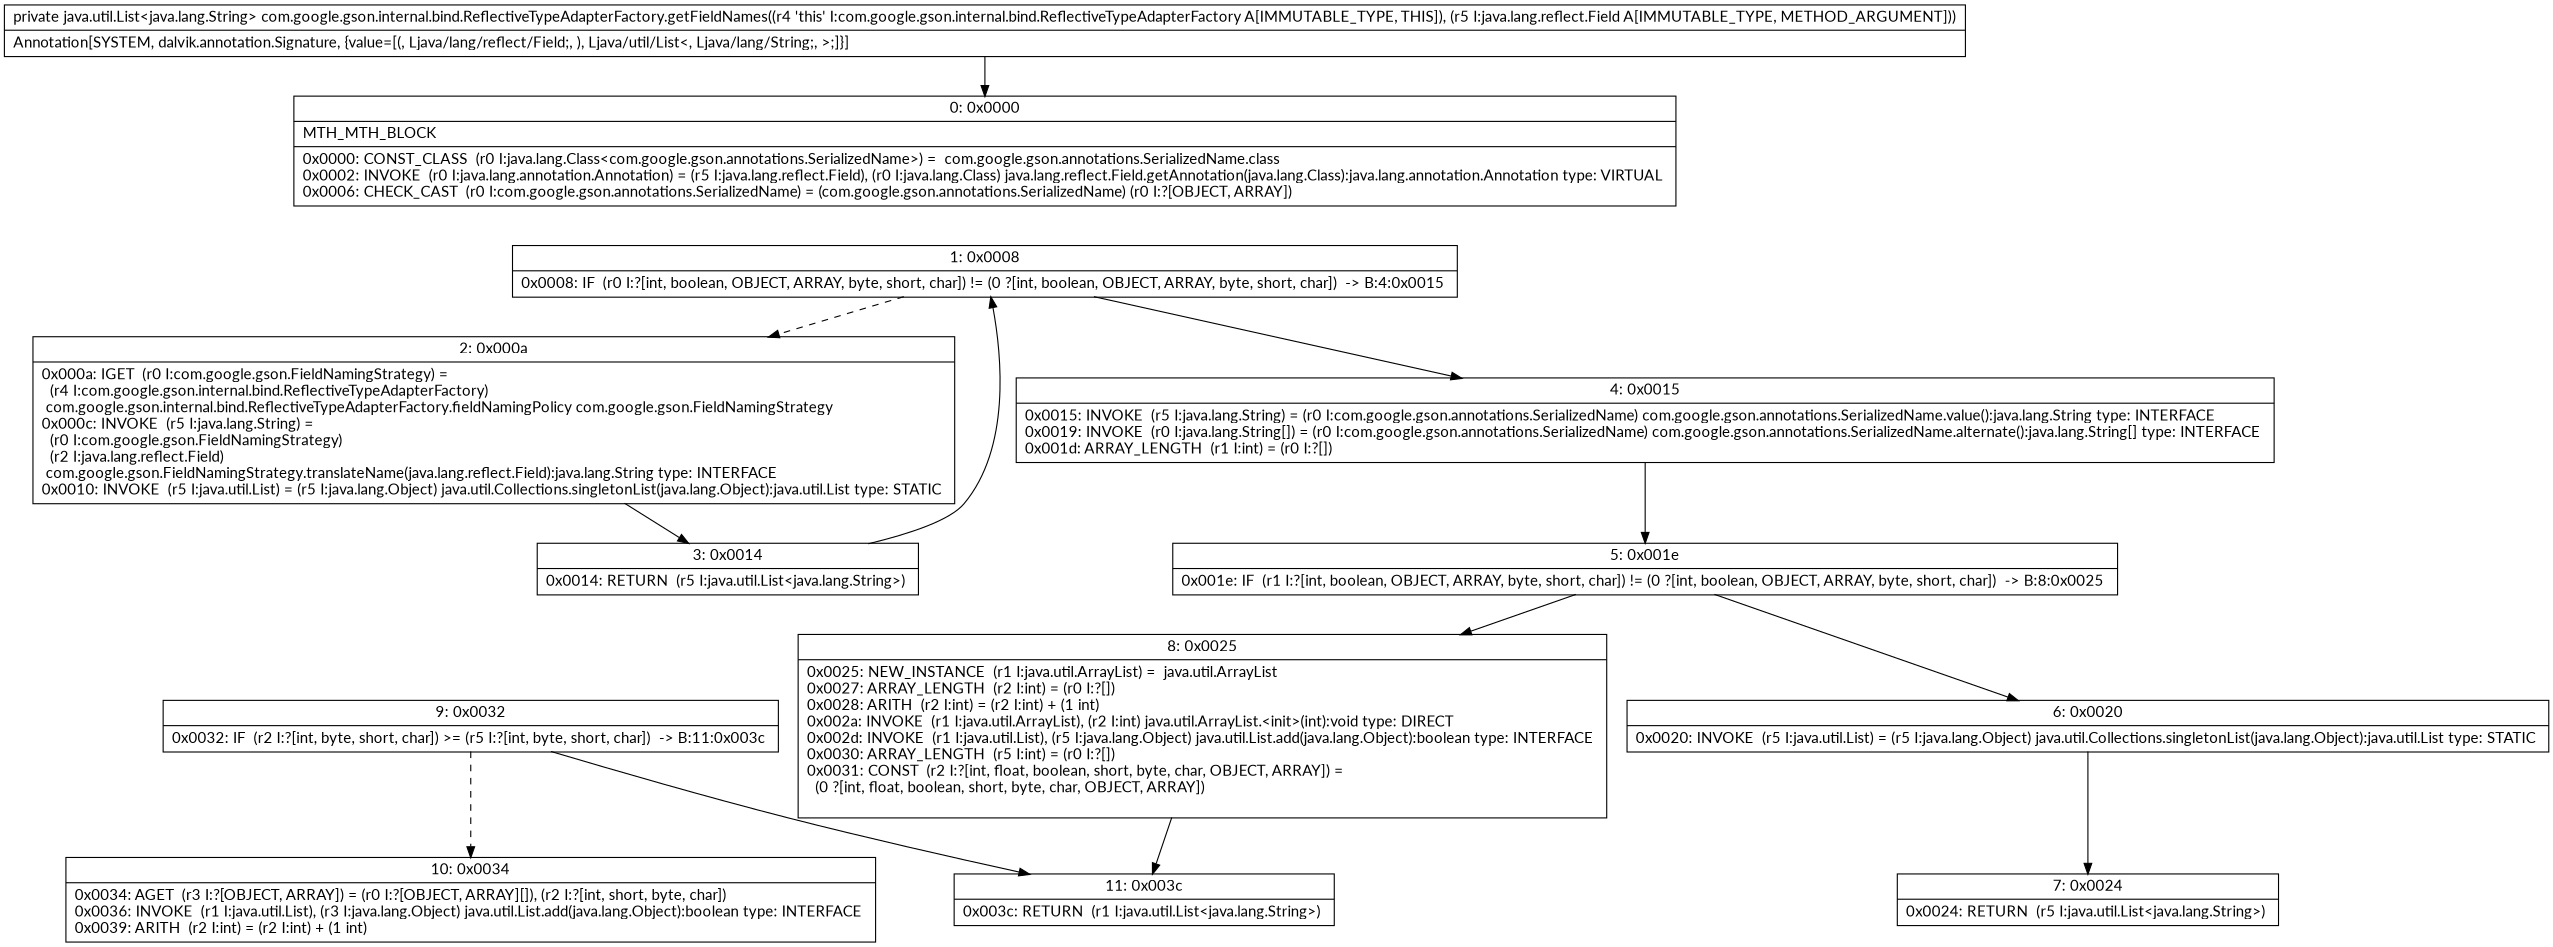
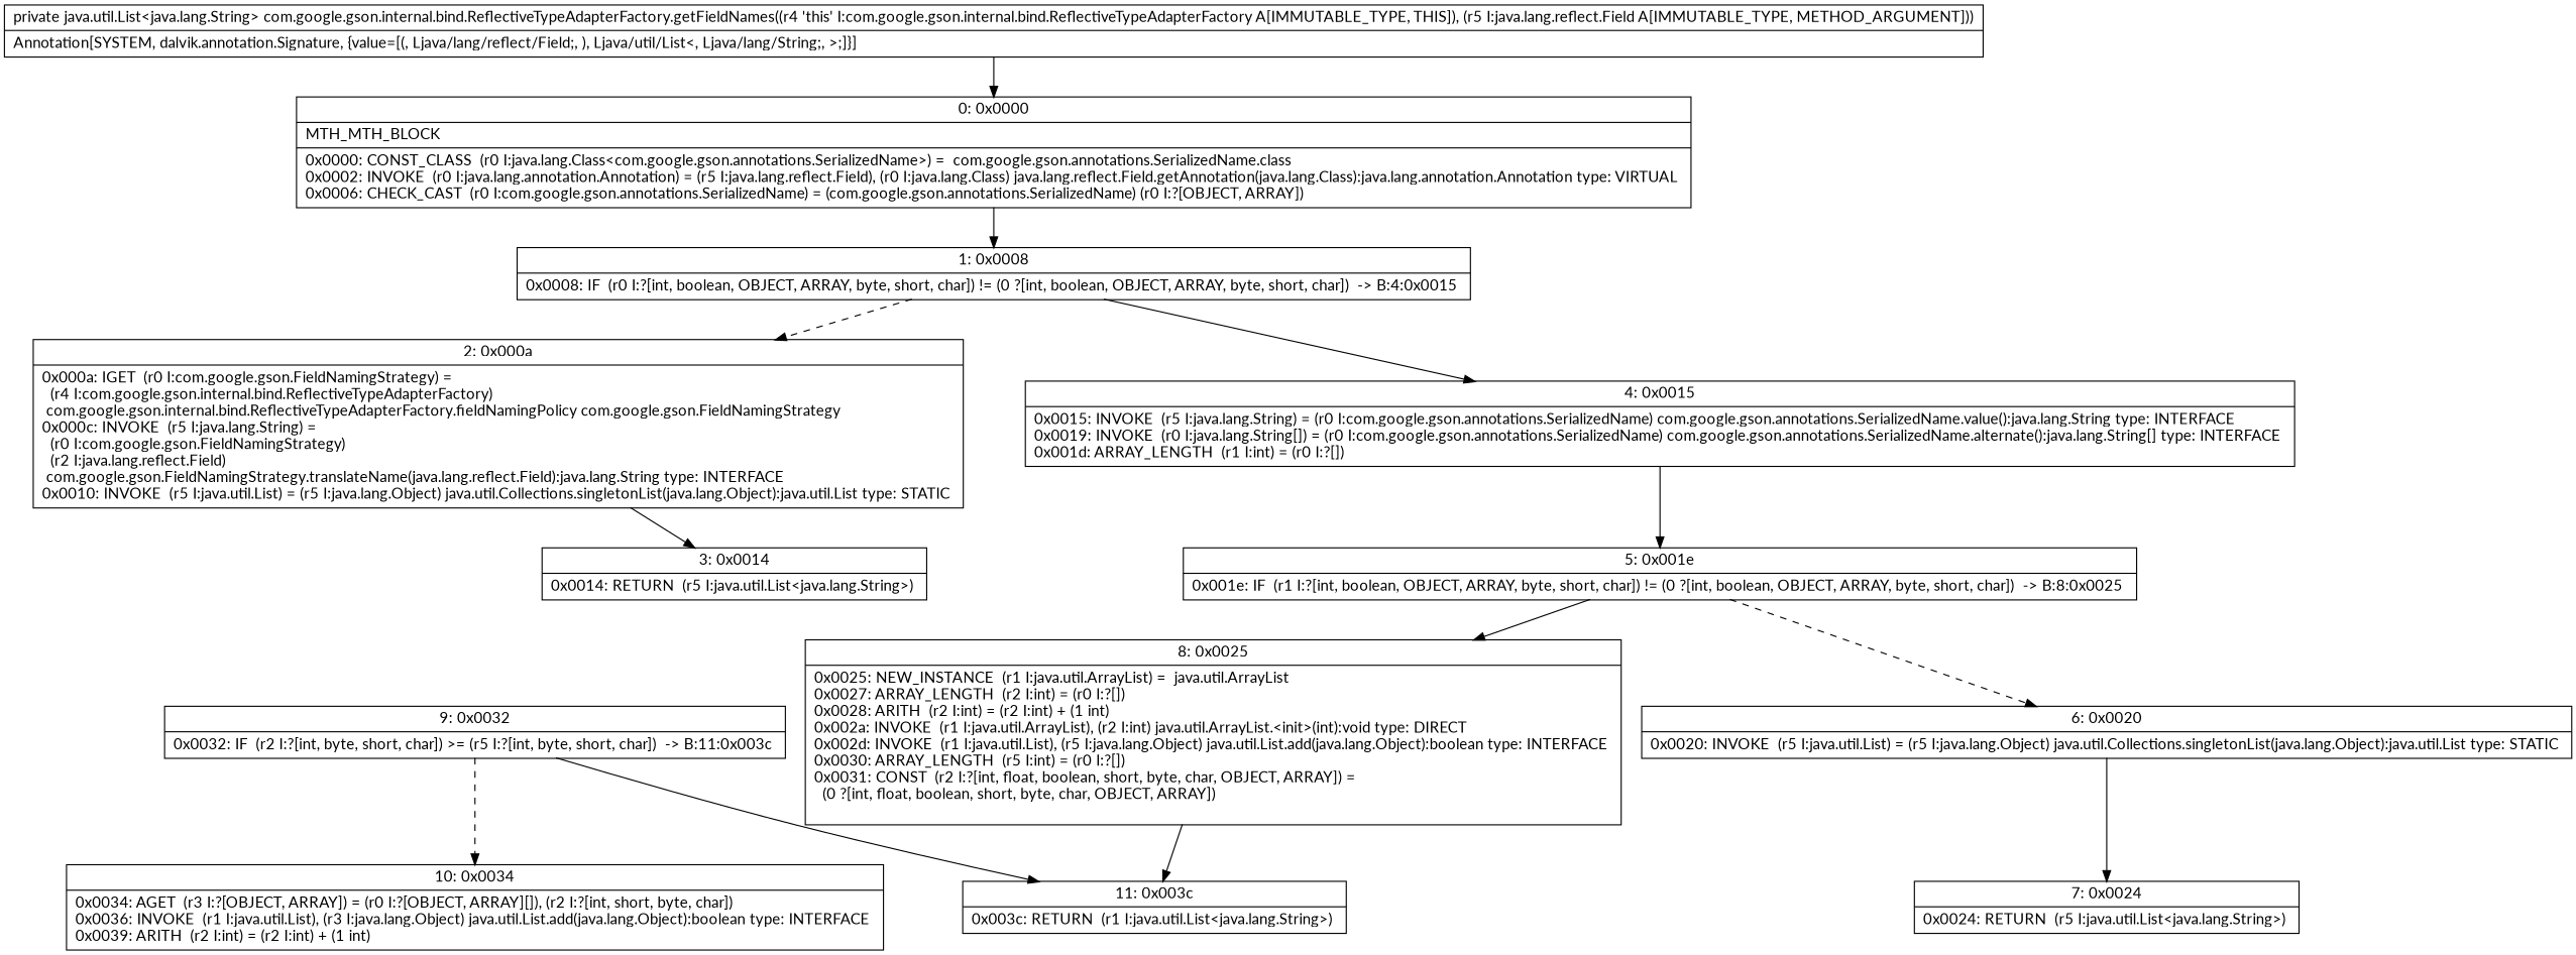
  digraph {
    fontname=Lato
    node [fontname=Lato shape=record]
    edge [fontname=Lato]
    n1 [label="{0\:\ 0x0000|MTH_MTH_BLOCK\l|0x0000: CONST_CLASS  (r0 I:java.lang.Class\<com.google.gson.annotations.SerializedName\>) =  com.google.gson.annotations.SerializedName.class \l0x0002: INVOKE  (r0 I:java.lang.annotation.Annotation) = (r5 I:java.lang.reflect.Field), (r0 I:java.lang.Class) java.lang.reflect.Field.getAnnotation(java.lang.Class):java.lang.annotation.Annotation type: VIRTUAL \l0x0006: CHECK_CAST  (r0 I:com.google.gson.annotations.SerializedName) = (com.google.gson.annotations.SerializedName) (r0 I:?[OBJECT, ARRAY]) \l}"]
    n2 [label="{1\:\ 0x0008|0x0008: IF  (r0 I:?[int, boolean, OBJECT, ARRAY, byte, short, char]) != (0 ?[int, boolean, OBJECT, ARRAY, byte, short, char])  \-\> B:4:0x0015 \l}"]
    n3 [label="{2\:\ 0x000a|0x000a: IGET  (r0 I:com.google.gson.FieldNamingStrategy) = \l  (r4 I:com.google.gson.internal.bind.ReflectiveTypeAdapterFactory)\l com.google.gson.internal.bind.ReflectiveTypeAdapterFactory.fieldNamingPolicy com.google.gson.FieldNamingStrategy \l0x000c: INVOKE  (r5 I:java.lang.String) = \l  (r0 I:com.google.gson.FieldNamingStrategy)\l  (r2 I:java.lang.reflect.Field)\l com.google.gson.FieldNamingStrategy.translateName(java.lang.reflect.Field):java.lang.String type: INTERFACE \l0x0010: INVOKE  (r5 I:java.util.List) = (r5 I:java.lang.Object) java.util.Collections.singletonList(java.lang.Object):java.util.List type: STATIC \l}"]
    n4 [label="{4\:\ 0x0015|0x0015: INVOKE  (r5 I:java.lang.String) = (r0 I:com.google.gson.annotations.SerializedName) com.google.gson.annotations.SerializedName.value():java.lang.String type: INTERFACE \l0x0019: INVOKE  (r0 I:java.lang.String[]) = (r0 I:com.google.gson.annotations.SerializedName) com.google.gson.annotations.SerializedName.alternate():java.lang.String[] type: INTERFACE \l0x001d: ARRAY_LENGTH  (r1 I:int) = (r0 I:?[]) \l}"]
    n5 [label="{3\:\ 0x0014|0x0014: RETURN  (r5 I:java.util.List\<java.lang.String\>) \l}"]
    n6 [label="{5\:\ 0x001e|0x001e: IF  (r1 I:?[int, boolean, OBJECT, ARRAY, byte, short, char]) != (0 ?[int, boolean, OBJECT, ARRAY, byte, short, char])  \-\> B:8:0x0025 \l}"]
    n7 [label="{6\:\ 0x0020|0x0020: INVOKE  (r5 I:java.util.List) = (r5 I:java.lang.Object) java.util.Collections.singletonList(java.lang.Object):java.util.List type: STATIC \l}"]
    n8 [label="{8\:\ 0x0025|0x0025: NEW_INSTANCE  (r1 I:java.util.ArrayList) =  java.util.ArrayList \l0x0027: ARRAY_LENGTH  (r2 I:int) = (r0 I:?[]) \l0x0028: ARITH  (r2 I:int) = (r2 I:int) + (1 int) \l0x002a: INVOKE  (r1 I:java.util.ArrayList), (r2 I:int) java.util.ArrayList.\<init\>(int):void type: DIRECT \l0x002d: INVOKE  (r1 I:java.util.List), (r5 I:java.lang.Object) java.util.List.add(java.lang.Object):boolean type: INTERFACE \l0x0030: ARRAY_LENGTH  (r5 I:int) = (r0 I:?[]) \l0x0031: CONST  (r2 I:?[int, float, boolean, short, byte, char, OBJECT, ARRAY]) = \l  (0 ?[int, float, boolean, short, byte, char, OBJECT, ARRAY])\l \l}"]
    n9 [label="{7\:\ 0x0024|0x0024: RETURN  (r5 I:java.util.List\<java.lang.String\>) \l}"]
    n10 [label="{11\:\ 0x003c|0x003c: RETURN  (r1 I:java.util.List\<java.lang.String\>) \l}"]
    n11 [label="{9\:\ 0x0032|0x0032: IF  (r2 I:?[int, byte, short, char]) \>= (r5 I:?[int, byte, short, char])  \-\> B:11:0x003c \l}"]
    n12 [label="{10\:\ 0x0034|0x0034: AGET  (r3 I:?[OBJECT, ARRAY]) = (r0 I:?[OBJECT, ARRAY][]), (r2 I:?[int, short, byte, char]) \l0x0036: INVOKE  (r1 I:java.util.List), (r3 I:java.lang.Object) java.util.List.add(java.lang.Object):boolean type: INTERFACE \l0x0039: ARITH  (r2 I:int) = (r2 I:int) + (1 int) \l}"]
    n13 [label="{private java.util.List\<java.lang.String\> com.google.gson.internal.bind.ReflectiveTypeAdapterFactory.getFieldNames((r4 'this' I:com.google.gson.internal.bind.ReflectiveTypeAdapterFactory A[IMMUTABLE_TYPE, THIS]), (r5 I:java.lang.reflect.Field A[IMMUTABLE_TYPE, METHOD_ARGUMENT]))  | Annotation[SYSTEM, dalvik.annotation.Signature, \{value=[(, Ljava\/lang\/reflect\/Field;, ), Ljava\/util\/List\<, Ljava\/lang\/String;, \>;]\}]\l}"]
-   n5 -> n2
+   n1 -> n2
    n2 -> n3 [style=dashed]
    n2 -> n4
    n3 -> n5
    n4 -> n6
-   n6 -> n7 [style=solid]
+   n6 -> n7 [style=dashed]
    n6 -> n8
    n7 -> n9
    n8 -> n10
    n11 -> n10
    n11 -> n12 [style=dashed]
    n13 -> n1
  }
